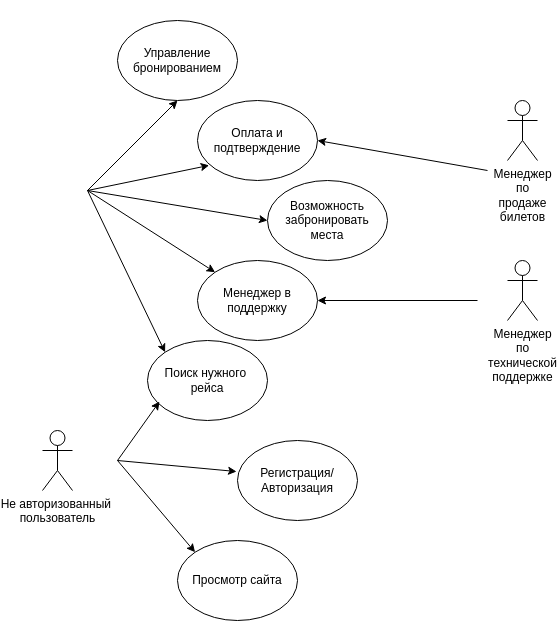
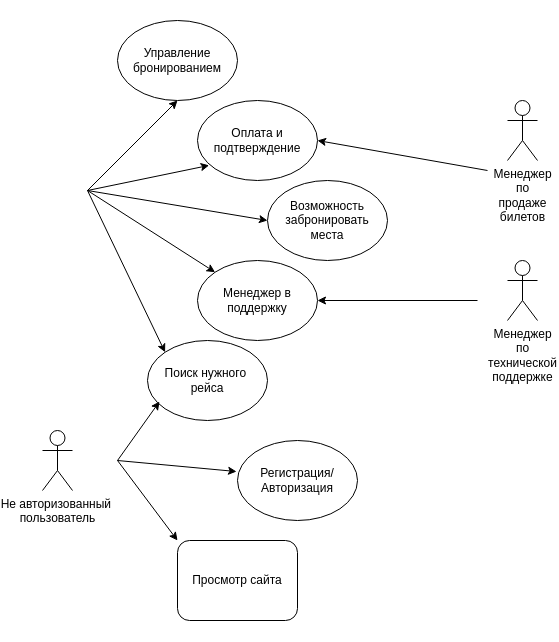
  <mxCell id="0" />
  <mxCell id="1" parent="0" />
  <mxCell id="2" value="Не авторизованный&amp;nbsp;&lt;div&gt;пользователь&lt;/div&gt;" style="shape=umlActor;verticalLabelPosition=bottom;verticalAlign=top;html=1;outlineConnect=0;" parent="1" vertex="1"><mxGeometry x="20" y="430" width="30" height="60" as="geometry" /></mxCell>
- <mxCell id="3" value="Просмотр сайта" style="ellipse;whiteSpace=wrap;html=1;" parent="1" vertex="1"><mxGeometry x="155" y="540" width="120" height="80" as="geometry" /></mxCell>
+ <mxCell id="3" value="Просмотр сайта" style="whiteSpace=wrap;html=1;rounded=1;" parent="1" vertex="1"><mxGeometry x="155" y="540" width="120" height="80" as="geometry" /></mxCell>
  <mxCell id="4" value="Регистрация/Авторизация" style="ellipse;whiteSpace=wrap;html=1;" parent="1" vertex="1"><mxGeometry x="215" y="440" width="120" height="80" as="geometry" /></mxCell>
  <mxCell id="5" value="Поиск нужного&amp;nbsp;&lt;div&gt;рейса&lt;/div&gt;" style="ellipse;whiteSpace=wrap;html=1;" parent="1" vertex="1"><mxGeometry x="125" y="340" width="120" height="80" as="geometry" /></mxCell>
  <mxCell id="6" value="Возможность забронировать места" style="ellipse;whiteSpace=wrap;html=1;" parent="1" vertex="1"><mxGeometry x="245" y="180" width="120" height="80" as="geometry" /></mxCell>
  <mxCell id="7" value="Оплата и подтверждение" style="ellipse;whiteSpace=wrap;html=1;" parent="1" vertex="1"><mxGeometry x="175" y="100" width="120" height="80" as="geometry" /></mxCell>
  <mxCell id="8" value="Управление бронированием" style="ellipse;whiteSpace=wrap;html=1;" parent="1" vertex="1"><mxGeometry x="95" y="20" width="120" height="80" as="geometry" /></mxCell>
  <mxCell id="9" value="" style="endArrow=classic;html=1;rounded=0;entryX=0.1;entryY=0.763;entryDx=0;entryDy=0;entryPerimeter=0;" parent="1" target="5" edge="1"><mxGeometry width="50" height="50" relative="1" as="geometry"><mxPoint x="95" y="460" as="sourcePoint" /><mxPoint x="155" y="400" as="targetPoint" /></mxGeometry></mxCell>
  <mxCell id="10" value="" style="endArrow=classic;html=1;rounded=0;entryX=-0.008;entryY=0.388;entryDx=0;entryDy=0;entryPerimeter=0;" parent="1" target="4" edge="1"><mxGeometry width="50" height="50" relative="1" as="geometry"><mxPoint x="95" y="460" as="sourcePoint" /><mxPoint x="155" as="targetPoint" y="410" /></mxGeometry></mxCell>
  <mxCell id="11" value="" style="endArrow=classic;html=1;rounded=0;entryX=0;entryY=0;entryDx=0;entryDy=0;" parent="1" target="3" edge="1"><mxGeometry width="50" height="50" relative="1" as="geometry"><mxPoint x="95" y="460" as="sourcePoint" /><mxPoint x="145" y="430" as="targetPoint" /></mxGeometry></mxCell>
  <mxCell id="12" value="" style="endArrow=classic;html=1;rounded=0;entryX=0;entryY=0;entryDx=0;entryDy=0;" parent="1" target="5" edge="1"><mxGeometry width="50" height="50" relative="1" as="geometry"><mxPoint x="65" y="190" as="sourcePoint" /><mxPoint x="145" y="220" as="targetPoint" /></mxGeometry></mxCell>
  <mxCell id="13" value="" style="endArrow=classic;html=1;rounded=0;entryX=0;entryY=0.5;entryDx=0;entryDy=0;" parent="1" target="6" edge="1"><mxGeometry width="50" height="50" relative="1" as="geometry"><mxPoint x="65" y="190" as="sourcePoint" /><mxPoint x="145" y="220" as="targetPoint" /></mxGeometry></mxCell>
  <mxCell id="14" value="" style="endArrow=classic;html=1;rounded=0;entryX=0.097;entryY=0.811;entryDx=0;entryDy=0;entryPerimeter=0;" parent="1" target="7" edge="1"><mxGeometry width="50" height="50" relative="1" as="geometry"><mxPoint x="65" y="190" as="sourcePoint" /><mxPoint x="145" y="220" as="targetPoint" /></mxGeometry></mxCell>
  <mxCell id="15" value="" style="endArrow=classic;html=1;rounded=0;entryX=0.5;entryY=1;entryDx=0;entryDy=0;" parent="1" target="8" edge="1"><mxGeometry width="50" height="50" relative="1" as="geometry"><mxPoint x="65" y="190" as="sourcePoint" /><mxPoint x="145" y="220" as="targetPoint" /></mxGeometry></mxCell>
  <mxCell id="16" value="Менеджер в поддержку" style="ellipse;whiteSpace=wrap;html=1;" parent="1" vertex="1"><mxGeometry x="175" y="260" width="120" height="80" as="geometry" /></mxCell>
  <mxCell id="17" value="" style="endArrow=classic;html=1;rounded=0;entryX=0;entryY=0;entryDx=0;entryDy=0;" parent="1" target="16" edge="1"><mxGeometry width="50" height="50" relative="1" as="geometry"><mxPoint x="65" y="190" as="sourcePoint" /><mxPoint x="115" y="140" as="targetPoint" /></mxGeometry></mxCell>
  <mxCell id="18" value="&lt;span style=&quot;text-wrap: wrap;&quot;&gt;Менеджер по технической поддержке&lt;/span&gt;" style="shape=umlActor;verticalLabelPosition=bottom;verticalAlign=top;html=1;outlineConnect=0;" parent="1" vertex="1"><mxGeometry x="485" y="260" width="30" height="60" as="geometry" /></mxCell>
  <mxCell id="19" value="" style="endArrow=classic;html=1;rounded=0;entryX=1;entryY=0.5;entryDx=0;entryDy=0;" parent="1" target="16" edge="1"><mxGeometry width="50" height="50" relative="1" as="geometry"><mxPoint x="455" y="300" as="sourcePoint" /><mxPoint x="505" y="250" as="targetPoint" /></mxGeometry></mxCell>
  <mxCell id="20" value="&lt;span style=&quot;text-wrap: wrap;&quot;&gt;Менеджер по продаже билетов&lt;/span&gt;" style="shape=umlActor;verticalLabelPosition=bottom;verticalAlign=top;html=1;outlineConnect=0;" parent="1" vertex="1"><mxGeometry x="485" y="100" width="30" height="60" as="geometry" /></mxCell>
  <mxCell id="21" value="" style="endArrow=classic;html=1;rounded=0;entryX=1;entryY=0.5;entryDx=0;entryDy=0;" parent="1" target="7" edge="1"><mxGeometry width="50" height="50" relative="1" as="geometry"><mxPoint x="465" y="170" as="sourcePoint" /><mxPoint x="505" y="40" as="targetPoint" /></mxGeometry></mxCell>
